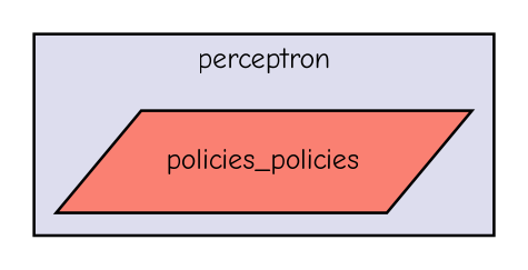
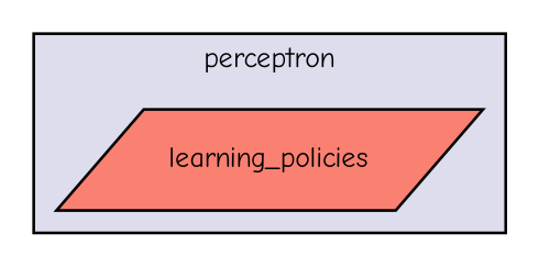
  digraph {
    compound=true
    fontname="Comic Neue"
-   n1 [fillcolor=salmon fontname="Comic Neue" fontsize=10 label=policies_policies pencolor=black shape=parallelogram style=filled]
+   n1 [fillcolor=salmon fontname="Comic Neue" fontsize=10 label=learning_policies pencolor=black shape=parallelogram style=filled]
    subgraph cluster_1 {
      bgcolor="#ddddee"
      fontsize=10
      label=perceptron
      pencolor=black
      n1
    }
  }
